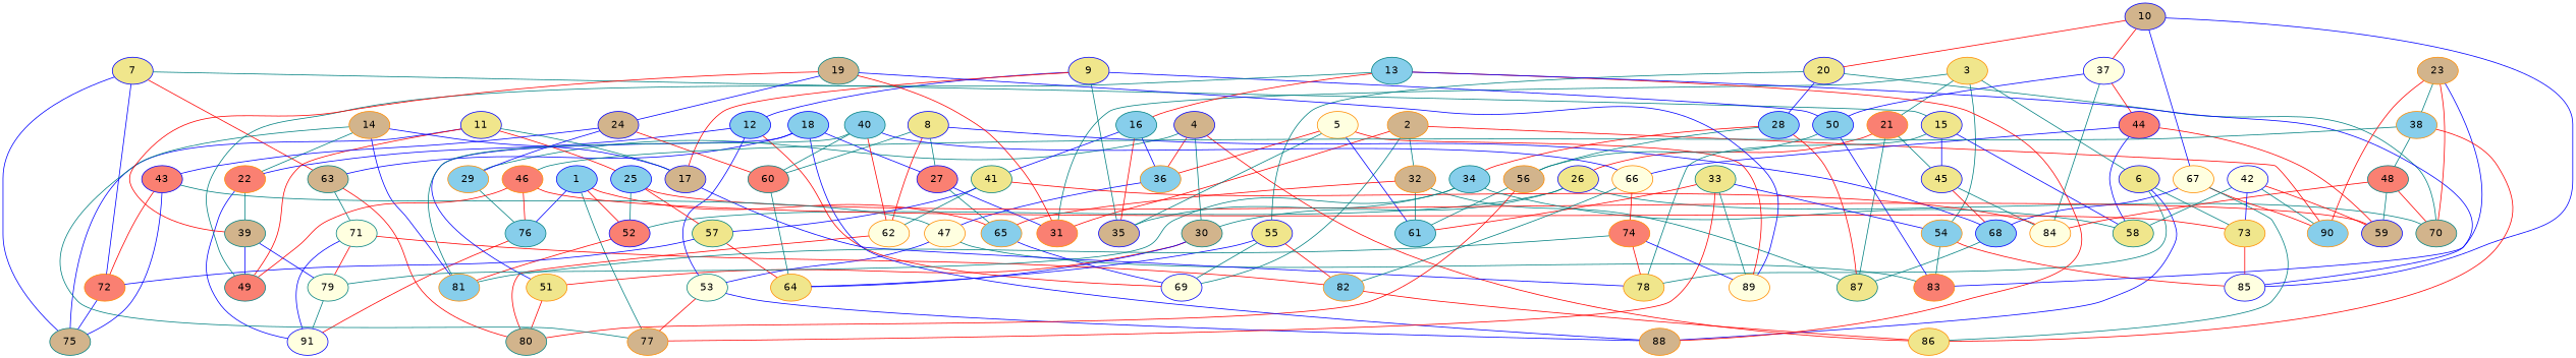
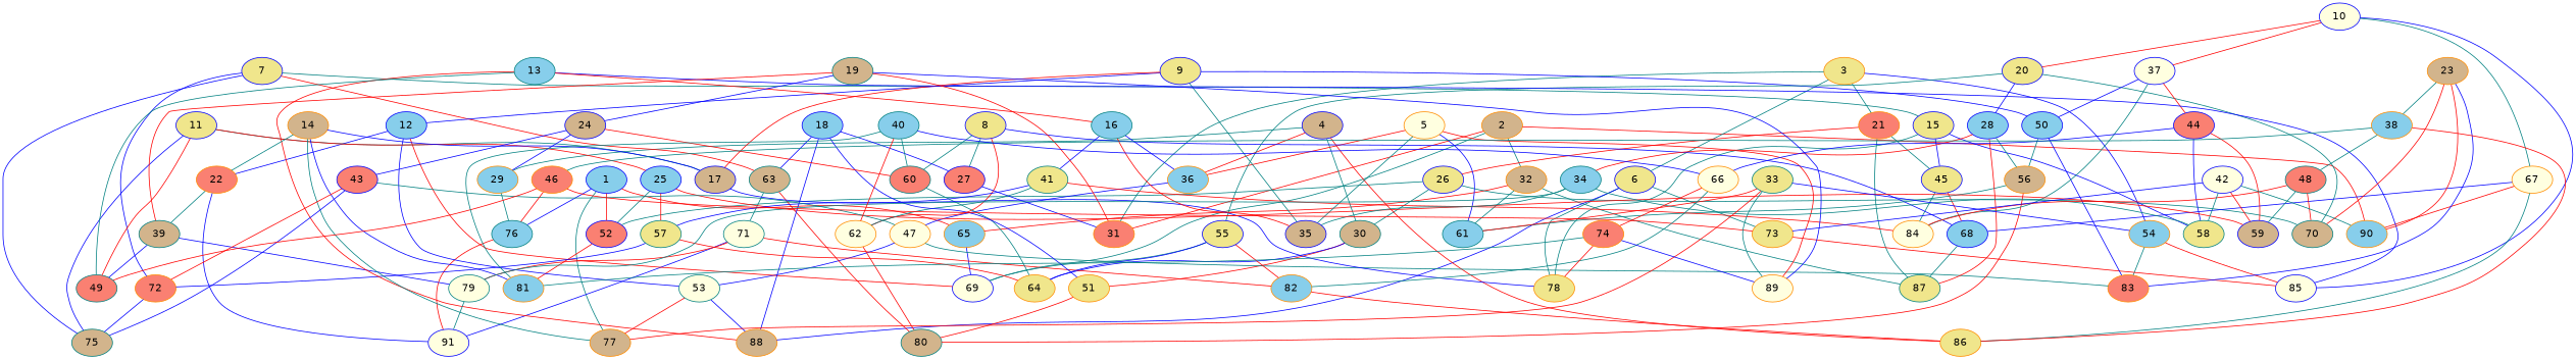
  graph {
    fontname="DejaVu Sans"
    node [color=darkorange fillcolor=skyblue fontname="DejaVu Sans" style=filled]
    edge [color=teal fontname="DejaVu Sans"]
    1 [color=blue]
    52 [color=blue fillcolor=salmon]
    65
    76 [color=teal]
    77 [fillcolor=tan]
    81
    69 [color=blue fillcolor=lightyellow]
    91 [color=blue fillcolor=lightyellow]
    2 [fillcolor=tan]
    31 [fillcolor=salmon]
    32 [fillcolor=tan]
    90
    61 [color=teal]
    87 [color=teal fillcolor=khaki]
    3 [fillcolor=khaki]
    6 [color=blue fillcolor=khaki]
    21 [fillcolor=salmon]
    54
    73 [fillcolor=khaki]
    78 [fillcolor=khaki]
    88 [fillcolor=tan]
    45 [color=blue fillcolor=khaki]
    26 [color=blue fillcolor=khaki]
    85 [color=blue fillcolor=lightyellow]
    83 [fillcolor=salmon]
    4 [color=blue fillcolor=tan]
    29
    30 [color=teal fillcolor=tan]
    36
    86 [fillcolor=khaki]
    51 [fillcolor=khaki]
    64 [fillcolor=khaki]
    47 [fillcolor=lightyellow]
    5 [fillcolor=lightyellow]
    35 [color=blue fillcolor=tan]
    89 [fillcolor=lightyellow]
    7 [color=blue fillcolor=khaki]
    15 [color=blue fillcolor=khaki]
    63 [color=teal fillcolor=tan]
    72 [fillcolor=salmon]
    75 [color=teal fillcolor=tan]
    58 [color=teal fillcolor=khaki]
    80 [color=teal fillcolor=tan]
    71 [color=teal fillcolor=lightyellow]
    8 [color=blue fillcolor=khaki]
    27 [color=blue fillcolor=salmon]
    60 [color=teal fillcolor=salmon]
    62 [fillcolor=lightyellow]
    68 [color=blue]
    9 [color=blue fillcolor=khaki]
    12 [color=blue]
    17 [color=blue fillcolor=tan]
    50 [color=blue]
    22 [fillcolor=salmon]
    53 [color=teal fillcolor=lightyellow]
    56 [fillcolor=tan]
-   10 [color=blue fillcolor=tan]
+   10 [color=blue fillcolor=lightyellow]
    20 [color=blue fillcolor=khaki]
    37 [color=blue fillcolor=lightyellow]
    67 [fillcolor=lightyellow]
    28 [color=blue]
    55 [color=blue fillcolor=khaki]
    70 [color=teal fillcolor=tan]
    44 [color=blue fillcolor=salmon]
    84 [fillcolor=lightyellow]
    11 [color=blue fillcolor=khaki]
    25 [color=blue]
    49 [color=teal fillcolor=salmon]
    57 [color=teal fillcolor=khaki]
    59 [color=blue fillcolor=tan]
    39 [color=teal fillcolor=tan]
    13 [color=teal]
    16 [color=teal]
    41 [color=teal fillcolor=khaki]
    14 [fillcolor=tan]
    18 [color=blue]
    19 [color=teal fillcolor=tan]
    24 [color=blue fillcolor=tan]
    43 [color=blue fillcolor=salmon]
    79 [color=teal fillcolor=lightyellow]
    34 [color=teal]
    82
    23 [fillcolor=tan]
    38
    46 [fillcolor=salmon]
    48 [color=teal fillcolor=salmon]
    33 [color=teal fillcolor=khaki]
    66 [fillcolor=lightyellow]
    40 [color=teal]
    74 [fillcolor=salmon]
    42 [color=blue fillcolor=lightyellow]
    1 -- 52 [color=red]
    1 -- 65 [color=red]
    1 -- 76 [color=blue]
    1 -- 77
    52 -- 81 [color=red]
    65 -- 69 [color=blue]
    76 -- 91 [color=red]
    2 -- 69
    2 -- 31 [color=red]
    2 -- 32
    2 -- 90 [color=red]
    32 -- 65 [color=red]
    32 -- 61
    32 -- 87
    3 -- 31
    3 -- 6
    3 -- 21
-   3 -- 54
+   3 -- 54 [color=blue]
    6 -- 73
    6 -- 78
    6 -- 88 [color=blue]
    21 -- 87
    21 -- 45
    21 -- 26 [color=red]
    54 -- 85 [color=red]
    54 -- 83
    73 -- 85 [color=red]
    45 -- 68 [color=red]
    45 -- 84
    26 -- 52
    26 -- 30
    26 -- 70
    4 -- 29
    4 -- 30
    4 -- 36 [color=red]
    4 -- 86 [color=red]
    29 -- 76
    30 -- 51 [color=red]
    30 -- 64 [color=blue]
    36 -- 47 [color=blue]
    51 -- 80 [color=red]
    47 -- 83
    47 -- 53 [color=blue]
    5 -- 61 [color=blue]
    5 -- 36 [color=red]
    5 -- 35
    5 -- 89 [color=red]
    7 -- 15
    7 -- 63 [color=red]
    7 -- 72 [color=blue]
    7 -- 75 [color=blue]
    15 -- 78
    15 -- 45 [color=blue]
    15 -- 58 [color=blue]
    63 -- 80 [color=red]
    63 -- 71
    72 -- 75 [color=blue]
    71 -- 91 [color=blue]
    71 -- 79 [color=red]
    71 -- 82 [color=red]
    8 -- 27
    8 -- 60
    8 -- 62 [color=red]
    8 -- 68 [color=blue]
-   27 -- 65
    27 -- 31 [color=blue]
    60 -- 64
    62 -- 80 [color=red]
    68 -- 87
    9 -- 35
    9 -- 12 [color=blue]
    9 -- 17 [color=red]
    9 -- 50 [color=blue]
    12 -- 69 [color=red]
    12 -- 22 [color=blue]
    12 -- 53 [color=blue]
    17 -- 78 [color=blue]
    50 -- 83 [color=blue]
    50 -- 56
    22 -- 91 [color=blue]
    22 -- 39
    53 -- 77 [color=red]
    53 -- 88 [color=blue]
    56 -- 61
    56 -- 80 [color=red]
    10 -- 85 [color=blue]
    10 -- 20 [color=red]
    10 -- 37 [color=red]
-   10 -- 67 [color=blue]
+   10 -- 67
    20 -- 28 [color=blue]
    20 -- 55
    20 -- 70
    37 -- 50 [color=blue]
    37 -- 44 [color=red]
    37 -- 84
    67 -- 90 [color=red]
    67 -- 86
    67 -- 68 [color=blue]
    28 -- 87 [color=red]
    28 -- 56
    28 -- 34 [color=red]
    55 -- 69
    55 -- 64 [color=blue]
    55 -- 82 [color=red]
    44 -- 58 [color=blue]
    44 -- 59 [color=red]
    44 -- 66 [color=blue]
    11 -- 75 [color=blue]
    11 -- 17
    11 -- 25 [color=red]
    11 -- 49 [color=red]
    25 -- 52
    25 -- 57 [color=red]
    25 -- 59 [color=red]
    57 -- 64 [color=red]
    57 -- 72 [color=blue]
    39 -- 49 [color=blue]
    39 -- 79 [color=blue]
    13 -- 88 [color=red]
    13 -- 85 [color=blue]
    13 -- 49
    13 -- 16 [color=red]
    16 -- 36 [color=blue]
    16 -- 35 [color=red]
    16 -- 41 [color=blue]
    41 -- 62
    41 -- 84 [color=red]
    41 -- 57 [color=blue]
    14 -- 77
    14 -- 81 [color=blue]
    14 -- 17 [color=blue]
    14 -- 22
    18 -- 88 [color=blue]
    18 -- 51 [color=blue]
    18 -- 63 [color=blue]
    18 -- 27 [color=blue]
    19 -- 31 [color=red]
    19 -- 89 [color=blue]
    19 -- 39 [color=red]
    19 -- 24 [color=blue]
    24 -- 29 [color=blue]
    24 -- 60 [color=red]
    24 -- 43 [color=blue]
    43 -- 47
    43 -- 72 [color=red]
    43 -- 75 [color=blue]
    79 -- 91
    34 -- 35
    34 -- 58
    34 -- 79
    82 -- 86 [color=red]
    23 -- 90 [color=red]
    23 -- 83 [color=blue]
    23 -- 70 [color=red]
    23 -- 38
    38 -- 86 [color=red]
    38 -- 46
    38 -- 48
    46 -- 76 [color=red]
    46 -- 73 [color=red]
    46 -- 49 [color=red]
    48 -- 70 [color=red]
    48 -- 84 [color=red]
    48 -- 59
    33 -- 77 [color=red]
    33 -- 61 [color=red]
    33 -- 54 [color=blue]
    33 -- 89
    66 -- 82
    66 -- 74 [color=red]
    40 -- 81
    40 -- 60
    40 -- 62 [color=red]
    40 -- 66 [color=blue]
    74 -- 81
    74 -- 78 [color=red]
    74 -- 89 [color=blue]
    42 -- 90
    42 -- 73 [color=blue]
    42 -- 58
    42 -- 59 [color=red]
  }
